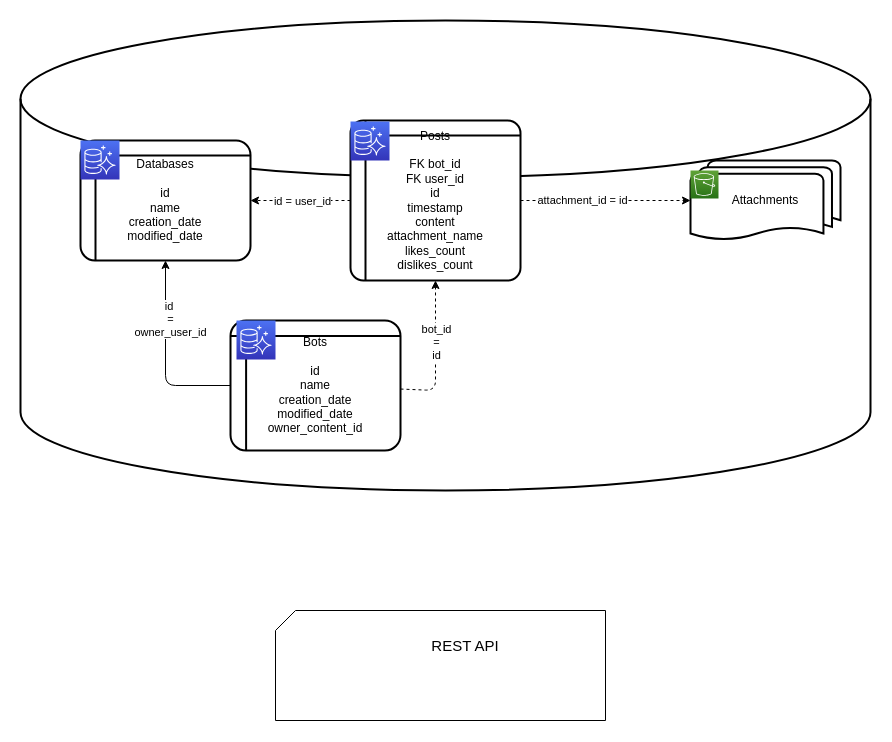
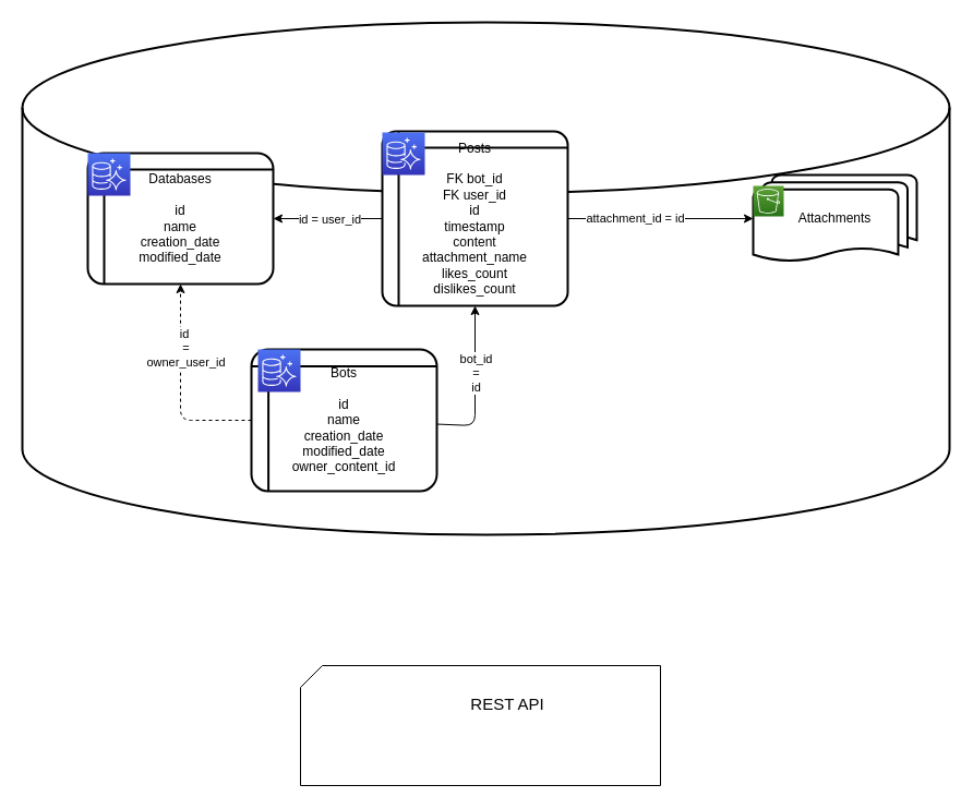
  <mxCell id="0" />
  <mxCell id="1" parent="0" />
  <mxCell id="2" value="" style="strokeWidth=2;html=1;shape=mxgraph.flowchart.database;whiteSpace=wrap;" parent="1" vertex="1"><mxGeometry x="20" y="20" width="850" height="470" as="geometry" /></mxCell>
- <mxCell id="3" style="edgeStyle=none;html=1;entryX=0;entryY=0.5;entryDx=0;entryDy=0;entryPerimeter=0;dashed=1;" parent="1" source="19" target="16" edge="1"><mxGeometry relative="1" as="geometry" /></mxCell>
+ <mxCell id="3" style="edgeStyle=none;html=1;entryX=0;entryY=0.5;entryDx=0;entryDy=0;entryPerimeter=0;" parent="1" source="19" target="16" edge="1"><mxGeometry relative="1" as="geometry" /></mxCell>
  <mxCell id="4" value="attachment_id = id" style="edgeLabel;html=1;align=center;verticalAlign=middle;resizable=0;points=[];" vertex="1" connectable="0" parent="3"><mxGeometry x="-0.287" y="1" relative="1" as="geometry"><mxPoint as="offset" /></mxGeometry></mxCell>
- <mxCell id="5" style="edgeStyle=none;html=1;entryX=1;entryY=0.5;entryDx=0;entryDy=0;entryPerimeter=0;dashed=1;" edge="1" parent="1" source="19" target="22"><mxGeometry relative="1" as="geometry" /></mxCell>
+ <mxCell id="5" style="edgeStyle=none;html=1;entryX=1;entryY=0.5;entryDx=0;entryDy=0;entryPerimeter=0;" edge="1" parent="1" source="19" target="22"><mxGeometry relative="1" as="geometry" /></mxCell>
  <mxCell id="6" value="id = user_id" style="edgeLabel;html=1;align=center;verticalAlign=middle;resizable=0;points=[];" vertex="1" connectable="0" parent="5"><mxGeometry x="0.407" relative="1" as="geometry"><mxPoint x="21" as="offset" /></mxGeometry></mxCell>
- <mxCell id="7" value="id&amp;nbsp;&lt;br&gt;=&lt;br&gt;owner_user_id" style="edgeStyle=none;html=1;entryX=0.5;entryY=1;entryDx=0;entryDy=0;entryPerimeter=0;" edge="1" parent="1" source="10" target="22"><mxGeometry x="0.368" y="-5" relative="1" as="geometry"><Array as="points"><mxPoint x="165" y="385" /></Array><mxPoint y="-1" as="offset" /></mxGeometry></mxCell>
- <mxCell id="8" style="edgeStyle=none;html=1;entryX=0.5;entryY=1;entryDx=0;entryDy=0;dashed=1;" edge="1" parent="1" source="10" target="19"><mxGeometry relative="1" as="geometry"><Array as="points"><mxPoint x="435" y="390" /></Array></mxGeometry></mxCell>
+ <mxCell id="7" value="id&amp;nbsp;&lt;br&gt;=&lt;br&gt;owner_user_id" style="edgeStyle=none;html=1;entryX=0.5;entryY=1;entryDx=0;entryDy=0;entryPerimeter=0;dashed=1;" edge="1" parent="1" source="10" target="22"><mxGeometry x="0.368" y="-5" relative="1" as="geometry"><Array as="points"><mxPoint x="165" y="385" /></Array><mxPoint y="-1" as="offset" /></mxGeometry></mxCell>
+ <mxCell id="8" style="edgeStyle=none;html=1;entryX=0.5;entryY=1;entryDx=0;entryDy=0;" edge="1" parent="1" source="10" target="19"><mxGeometry relative="1" as="geometry"><Array as="points"><mxPoint x="435" y="390" /></Array></mxGeometry></mxCell>
  <mxCell id="9" value="bot_id&lt;br&gt;=&lt;br&gt;id" style="edgeLabel;html=1;align=center;verticalAlign=middle;resizable=0;points=[];" vertex="1" connectable="0" parent="8"><mxGeometry x="0.536" y="-3" relative="1" as="geometry"><mxPoint x="-3" y="27" as="offset" /></mxGeometry></mxCell>
  <mxCell id="10" value="Bots&lt;br&gt;&lt;br&gt;id&lt;br&gt;name&lt;br&gt;creation_date&lt;br&gt;modified_date&lt;br&gt;owner_content_id" style="shape=internalStorage;whiteSpace=wrap;html=1;dx=15;dy=15;rounded=1;arcSize=12;strokeWidth=2;points=[[0,0,0,0,0],[0,0.25,0,0,0],[0,0.5,0,0,0],[0,0.75,0,0,0],[0,1,0,0,0],[0.25,0,0,0,0],[0.25,1,0,0,0],[0.5,0,0,0,0],[0.5,0.43,0,0,0],[0.5,1,0,0,0],[0.75,0,0,0,0],[0.75,1,0,0,0],[1,0,0,0,0],[1,0.25,0,0,0],[1,0.5,0,0,0],[1,0.75,0,0,0],[1,1,0,0,0]];movable=1;resizable=1;rotatable=1;deletable=1;editable=1;connectable=1;" vertex="1" parent="1"><mxGeometry x="230" y="320" width="170" height="130" as="geometry" /></mxCell>
  <mxCell id="11" value="" style="group" vertex="1" connectable="0" parent="1"><mxGeometry x="275" y="610" width="340" height="110" as="geometry" /></mxCell>
  <mxCell id="12" value="" style="verticalLabelPosition=bottom;verticalAlign=top;html=1;shape=card;whiteSpace=wrap;size=20;arcSize=12;fontSize=40;" parent="11" vertex="1"><mxGeometry width="330" height="110" as="geometry" /></mxCell>
  <mxCell id="13" value="&lt;font style=&quot;font-size: 15px;&quot;&gt;REST API&lt;/font&gt;" style="text;strokeColor=none;align=center;fillColor=none;html=1;verticalAlign=middle;whiteSpace=wrap;rounded=0;fontSize=15;" parent="11" vertex="1"><mxGeometry x="40" y="20" width="300" height="30" as="geometry" /></mxCell>
  <mxCell id="14" value="" style="shape=image;verticalLabelPosition=bottom;labelBackgroundColor=default;verticalAlign=top;aspect=fixed;imageAspect=0;image=https://static.djangoproject.com/img/logos/django-logo-negative.png;" parent="11" vertex="1"><mxGeometry x="20" y="10" width="87.76" height="40" as="geometry" /></mxCell>
  <mxCell id="15" value="" style="group" vertex="1" connectable="0" parent="1"><mxGeometry x="690" y="160" width="150" height="80" as="geometry" /></mxCell>
  <mxCell id="16" value="Attachments" style="strokeWidth=2;html=1;shape=mxgraph.flowchart.multi-document;whiteSpace=wrap;" parent="15" vertex="1"><mxGeometry width="150" height="80" as="geometry" /></mxCell>
  <mxCell id="17" value="" style="sketch=0;points=[[0,0,0],[0.25,0,0],[0.5,0,0],[0.75,0,0],[1,0,0],[0,1,0],[0.25,1,0],[0.5,1,0],[0.75,1,0],[1,1,0],[0,0.25,0],[0,0.5,0],[0,0.75,0],[1,0.25,0],[1,0.5,0],[1,0.75,0]];outlineConnect=0;fontColor=#232F3E;gradientColor=#60A337;gradientDirection=north;fillColor=#277116;strokeColor=#ffffff;dashed=0;verticalLabelPosition=bottom;verticalAlign=top;align=center;html=1;fontSize=12;fontStyle=0;aspect=fixed;shape=mxgraph.aws4.resourceIcon;resIcon=mxgraph.aws4.s3;" parent="15" vertex="1"><mxGeometry y="10" width="28" height="28" as="geometry" /></mxCell>
  <mxCell id="18" value="" style="group" vertex="1" connectable="0" parent="1"><mxGeometry x="350" y="120" width="170" height="160" as="geometry" /></mxCell>
  <mxCell id="19" value="Posts&lt;br&gt;&lt;br&gt;FK bot_id&lt;br&gt;FK user_id&lt;br&gt;id&lt;br&gt;timestamp&lt;br&gt;content&lt;br&gt;attachment_name&lt;br&gt;likes_count&lt;br&gt;dislikes_count" style="shape=internalStorage;whiteSpace=wrap;html=1;dx=15;dy=15;rounded=1;arcSize=8;strokeWidth=2;align=center;" parent="18" vertex="1"><mxGeometry width="170" height="160" as="geometry" /></mxCell>
  <mxCell id="20" value="" style="sketch=0;points=[[0,0,0],[0.25,0,0],[0.5,0,0],[0.75,0,0],[1,0,0],[0,1,0],[0.25,1,0],[0.5,1,0],[0.75,1,0],[1,1,0],[0,0.25,0],[0,0.5,0],[0,0.75,0],[1,0.25,0],[1,0.5,0],[1,0.75,0]];outlineConnect=0;fontColor=#232F3E;gradientColor=#4D72F3;gradientDirection=north;fillColor=#3334B9;strokeColor=#ffffff;dashed=0;verticalLabelPosition=bottom;verticalAlign=top;align=center;html=1;fontSize=12;fontStyle=0;aspect=fixed;shape=mxgraph.aws4.resourceIcon;resIcon=mxgraph.aws4.aurora;" vertex="1" parent="18"><mxGeometry y="1" width="39" height="39" as="geometry" /></mxCell>
  <mxCell id="21" value="" style="group" vertex="1" connectable="0" parent="1"><mxGeometry x="80" y="139" width="170" height="121" as="geometry" /></mxCell>
  <mxCell id="22" value="Databases&lt;br&gt;&lt;br&gt;id&lt;br&gt;name&lt;br&gt;creation_date&lt;br&gt;modified_date" style="shape=internalStorage;whiteSpace=wrap;html=1;dx=15;dy=15;rounded=1;arcSize=12;strokeWidth=2;points=[[0,0,0,0,0],[0,0.25,0,0,0],[0,0.5,0,0,0],[0,0.75,0,0,0],[0,1,0,0,0],[0.25,0,0,0,0],[0.25,1,0,0,0],[0.5,0,0,0,0],[0.5,0.43,0,0,0],[0.5,1,0,0,0],[0.75,0,0,0,0],[0.75,1,0,0,0],[1,0,0,0,0],[1,0.25,0,0,0],[1,0.5,0,0,0],[1,0.75,0,0,0],[1,1,0,0,0]];movable=1;resizable=1;rotatable=1;deletable=1;editable=1;connectable=1;" parent="21" vertex="1"><mxGeometry y="1" width="170" height="120" as="geometry" /></mxCell>
  <mxCell id="23" value="" style="sketch=0;points=[[0,0,0],[0.25,0,0],[0.5,0,0],[0.75,0,0],[1,0,0],[0,1,0],[0.25,1,0],[0.5,1,0],[0.75,1,0],[1,1,0],[0,0.25,0],[0,0.5,0],[0,0.75,0],[1,0.25,0],[1,0.5,0],[1,0.75,0]];outlineConnect=0;fontColor=#232F3E;gradientColor=#4D72F3;gradientDirection=north;fillColor=#3334B9;strokeColor=#ffffff;dashed=0;verticalLabelPosition=bottom;verticalAlign=top;align=center;html=1;fontSize=12;fontStyle=0;aspect=fixed;shape=mxgraph.aws4.resourceIcon;resIcon=mxgraph.aws4.aurora;" vertex="1" parent="21"><mxGeometry y="1" width="39" height="39" as="geometry" /></mxCell>
  <mxCell id="24" value="" style="sketch=0;points=[[0,0,0],[0.25,0,0],[0.5,0,0],[0.75,0,0],[1,0,0],[0,1,0],[0.25,1,0],[0.5,1,0],[0.75,1,0],[1,1,0],[0,0.25,0],[0,0.5,0],[0,0.75,0],[1,0.25,0],[1,0.5,0],[1,0.75,0]];outlineConnect=0;fontColor=#232F3E;gradientColor=#4D72F3;gradientDirection=north;fillColor=#3334B9;strokeColor=#ffffff;dashed=0;verticalLabelPosition=bottom;verticalAlign=top;align=center;html=1;fontSize=12;fontStyle=0;aspect=fixed;shape=mxgraph.aws4.resourceIcon;resIcon=mxgraph.aws4.aurora;" vertex="1" parent="1"><mxGeometry x="236" y="320" width="39" height="39" as="geometry" /></mxCell>
